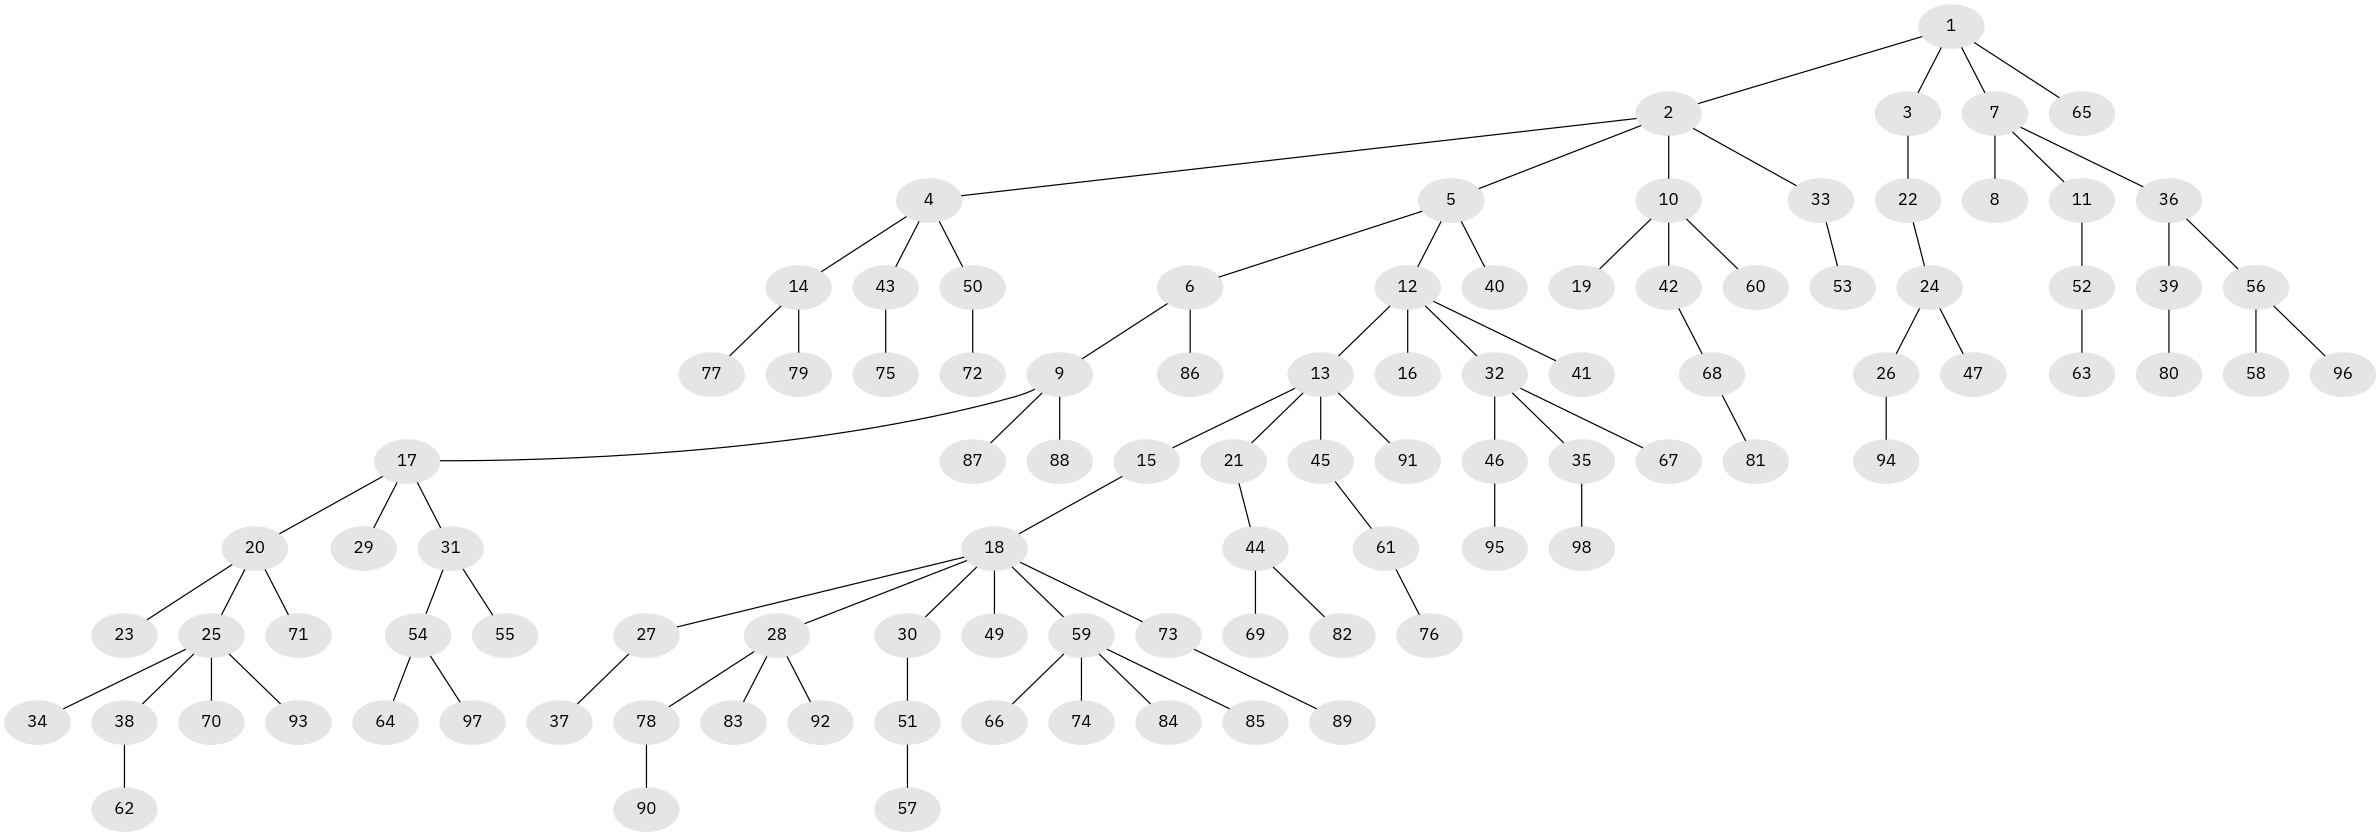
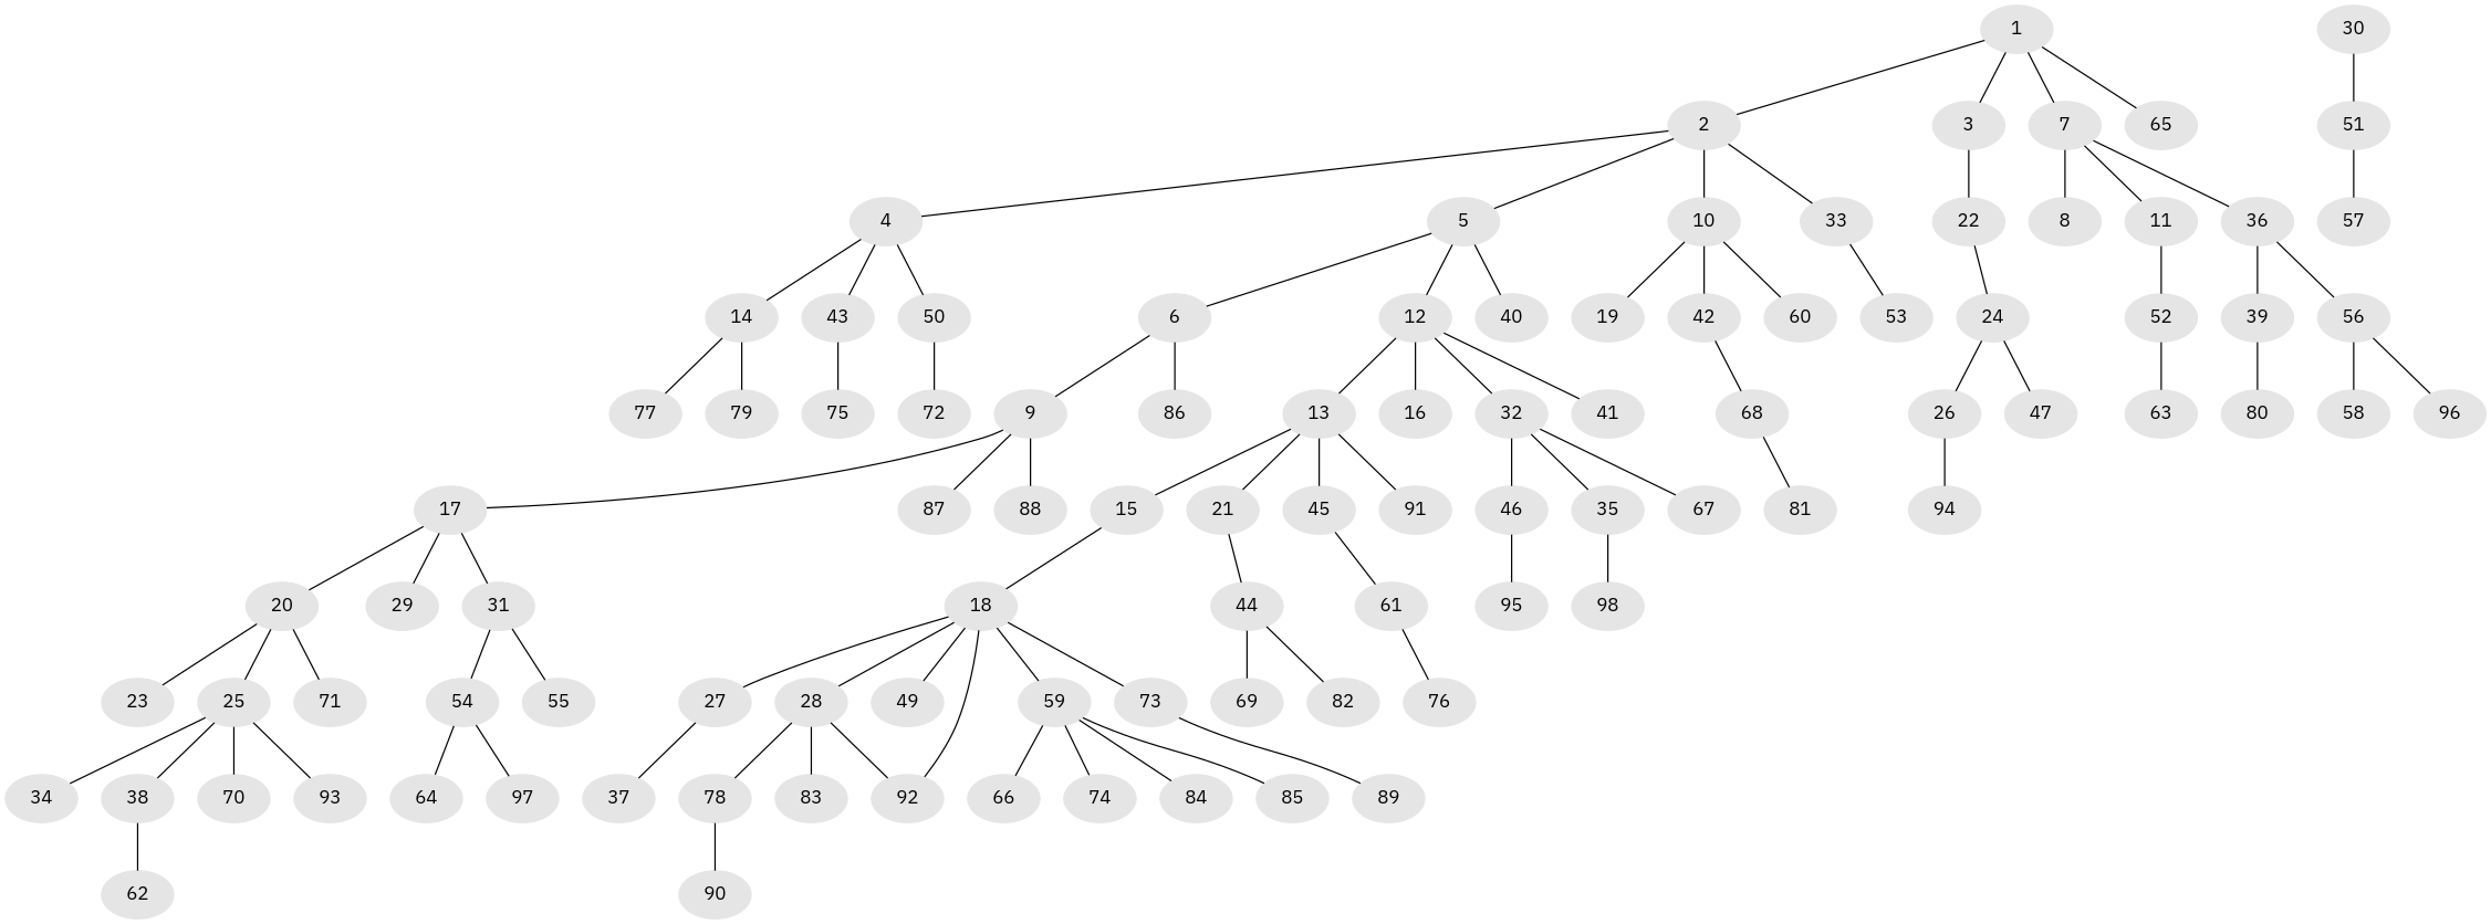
  graph {
    fontname="IBM Plex Sans"
    node [color=gray90 fontname="IBM Plex Sans" style=filled]
    edge [fontname="IBM Plex Sans"]
    1
    2
    3
    7
    65
    4
    5
    10
    33
    22
    8
    11
    36
    14
    43
    50
    6
    12
    40
    19
    42
    60
    53
    24
    77
    79
    75
    72
    9
    86
    13
    16
    32
    41
    46
    95
    17
    87
    88
    52
    39
    56
    20
    29
    31
    68
    63
    15
    21
    45
    91
    35
    67
    18
    44
    61
    27
    28
    30
    49
    59
    73
    23
    25
    71
    54
    55
    37
    78
    83
    92
    51
    66
    74
    84
    85
    89
    34
    38
    70
    93
    69
    82
    26
    47
    94
    62
    90
    57
    64
    97
    n92 [label=98]
    80
    58
    96
    81
    76
    1 -- 2
    1 -- 3
    1 -- 7
    1 -- 65
    2 -- 4
    2 -- 5
    2 -- 10
    2 -- 33
    3 -- 22
    7 -- 8
    7 -- 11
    7 -- 36
    4 -- 14
    4 -- 43
    4 -- 50
    5 -- 6
    5 -- 12
    5 -- 40
    10 -- 19
    10 -- 42
    10 -- 60
    33 -- 53
    22 -- 24
    11 -- 52
    36 -- 39
    36 -- 56
    14 -- 77
    14 -- 79
    43 -- 75
    50 -- 72
    6 -- 9
    6 -- 86
    12 -- 13
    12 -- 16
    12 -- 32
    12 -- 41
    42 -- 68
    24 -- 26
    24 -- 47
    9 -- 17
    9 -- 87
    9 -- 88
    13 -- 15
    13 -- 21
    13 -- 45
    13 -- 91
    32 -- 46
    32 -- 35
    32 -- 67
    46 -- 95
    17 -- 20
    17 -- 29
    17 -- 31
    52 -- 63
    39 -- 80
    56 -- 58
    56 -- 96
    20 -- 23
    20 -- 25
    20 -- 71
    31 -- 54
    31 -- 55
    68 -- 81
    15 -- 18
    21 -- 44
    45 -- 61
    35 -- n92
    18 -- 27
    18 -- 28
-   18 -- 30
+   18 -- 92
    18 -- 49
    18 -- 59
    18 -- 73
    44 -- 69
    44 -- 82
    61 -- 76
    27 -- 37
    28 -- 78
    28 -- 83
    28 -- 92
    30 -- 51
    59 -- 66
    59 -- 74
    59 -- 84
    59 -- 85
    73 -- 89
    25 -- 34
    25 -- 38
    25 -- 70
    25 -- 93
    54 -- 64
    54 -- 97
    78 -- 90
    51 -- 57
    38 -- 62
    26 -- 94
  }
